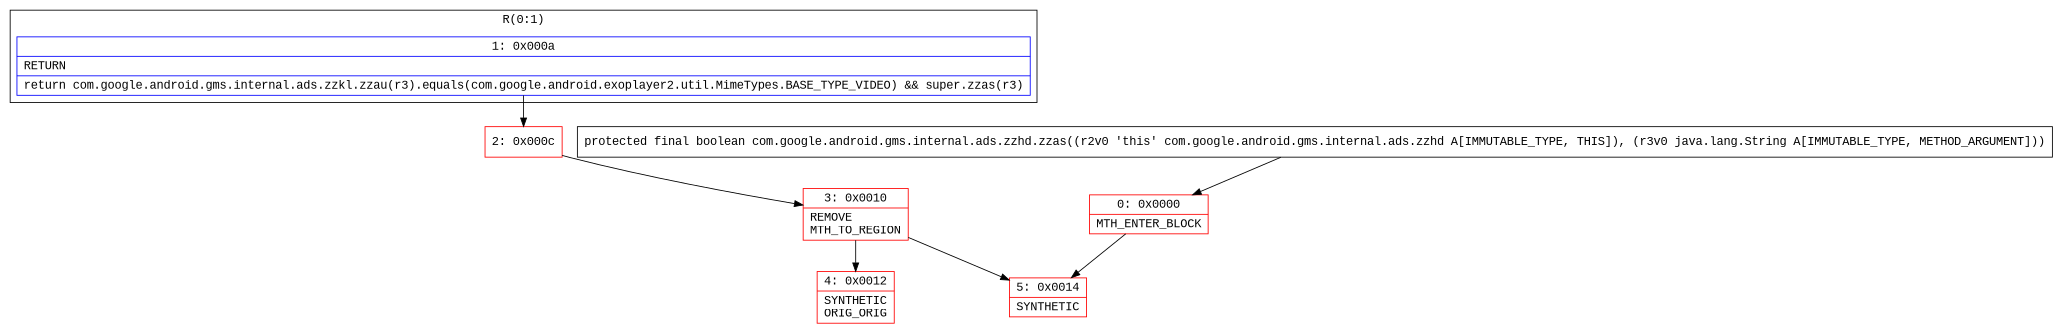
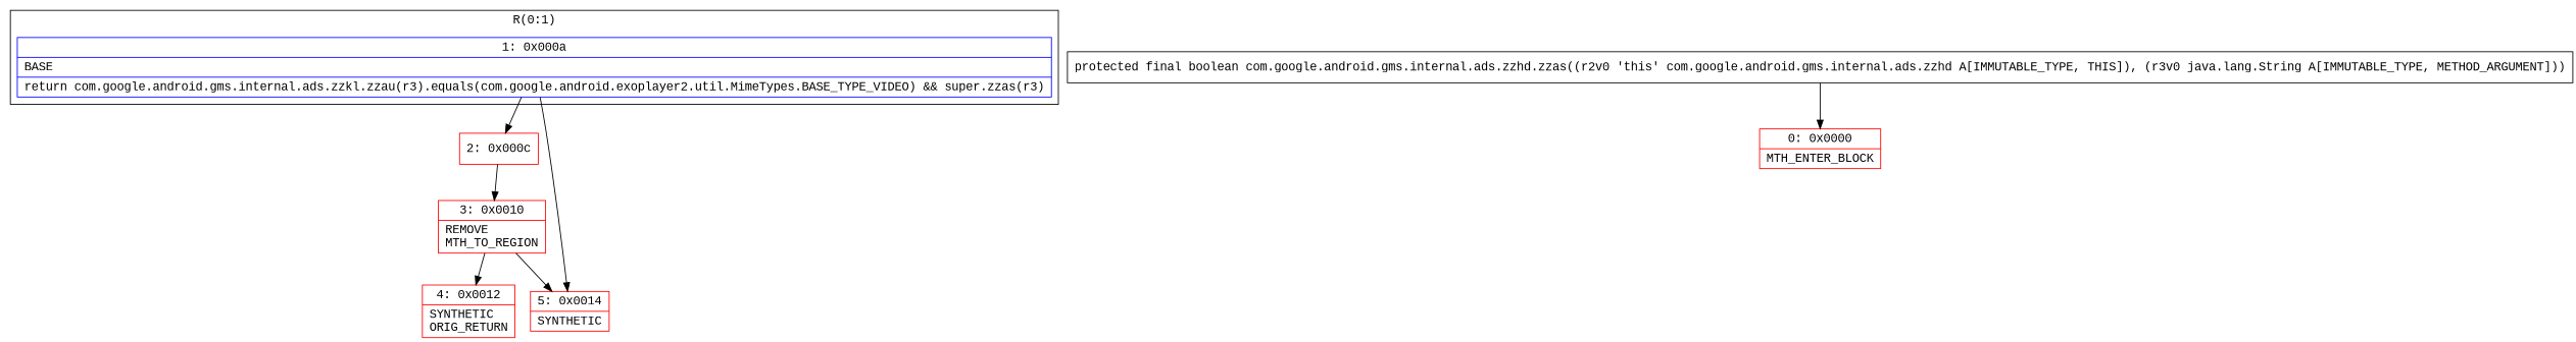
  digraph {
    fontname="Liberation Mono"
    node [color=red fontname="Liberation Mono" shape=record]
    edge [fontname="Liberation Mono"]
-   n1 [color=blue label="{1\:\ 0x000a|RETURN\l|return com.google.android.gms.internal.ads.zzkl.zzau(r3).equals(com.google.android.exoplayer2.util.MimeTypes.BASE_TYPE_VIDEO) && super.zzas(r3)\l}"]
+   n1 [color=blue label="{1\:\ 0x000a|BASE\l|return com.google.android.gms.internal.ads.zzkl.zzau(r3).equals(com.google.android.exoplayer2.util.MimeTypes.BASE_TYPE_VIDEO) && super.zzas(r3)\l}"]
    n2 [label="{2\:\ 0x000c}"]
    n3 [label="{5\:\ 0x0014|SYNTHETIC\l}"]
    n4 [label="{3\:\ 0x0010|REMOVE\lMTH_TO_REGION\l}"]
    n5 [label="{0\:\ 0x0000|MTH_ENTER_BLOCK\l}"]
-   n6 [label="{4\:\ 0x0012|SYNTHETIC\lORIG_ORIG\l}"]
+   n6 [label="{4\:\ 0x0012|SYNTHETIC\lORIG_RETURN\l}"]
    n7 [label="{protected final boolean com.google.android.gms.internal.ads.zzhd.zzas((r2v0 'this' com.google.android.gms.internal.ads.zzhd A[IMMUTABLE_TYPE, THIS]), (r3v0 java.lang.String A[IMMUTABLE_TYPE, METHOD_ARGUMENT])) }" color=""]
    subgraph cluster_1 {
      label="R(0:1)"
      n1
    }
    n1 -> n2
-   n5 -> n3
+   n1 -> n3
    n2 -> n4
    n4 -> n3
    n4 -> n6
    n7 -> n5
  }
